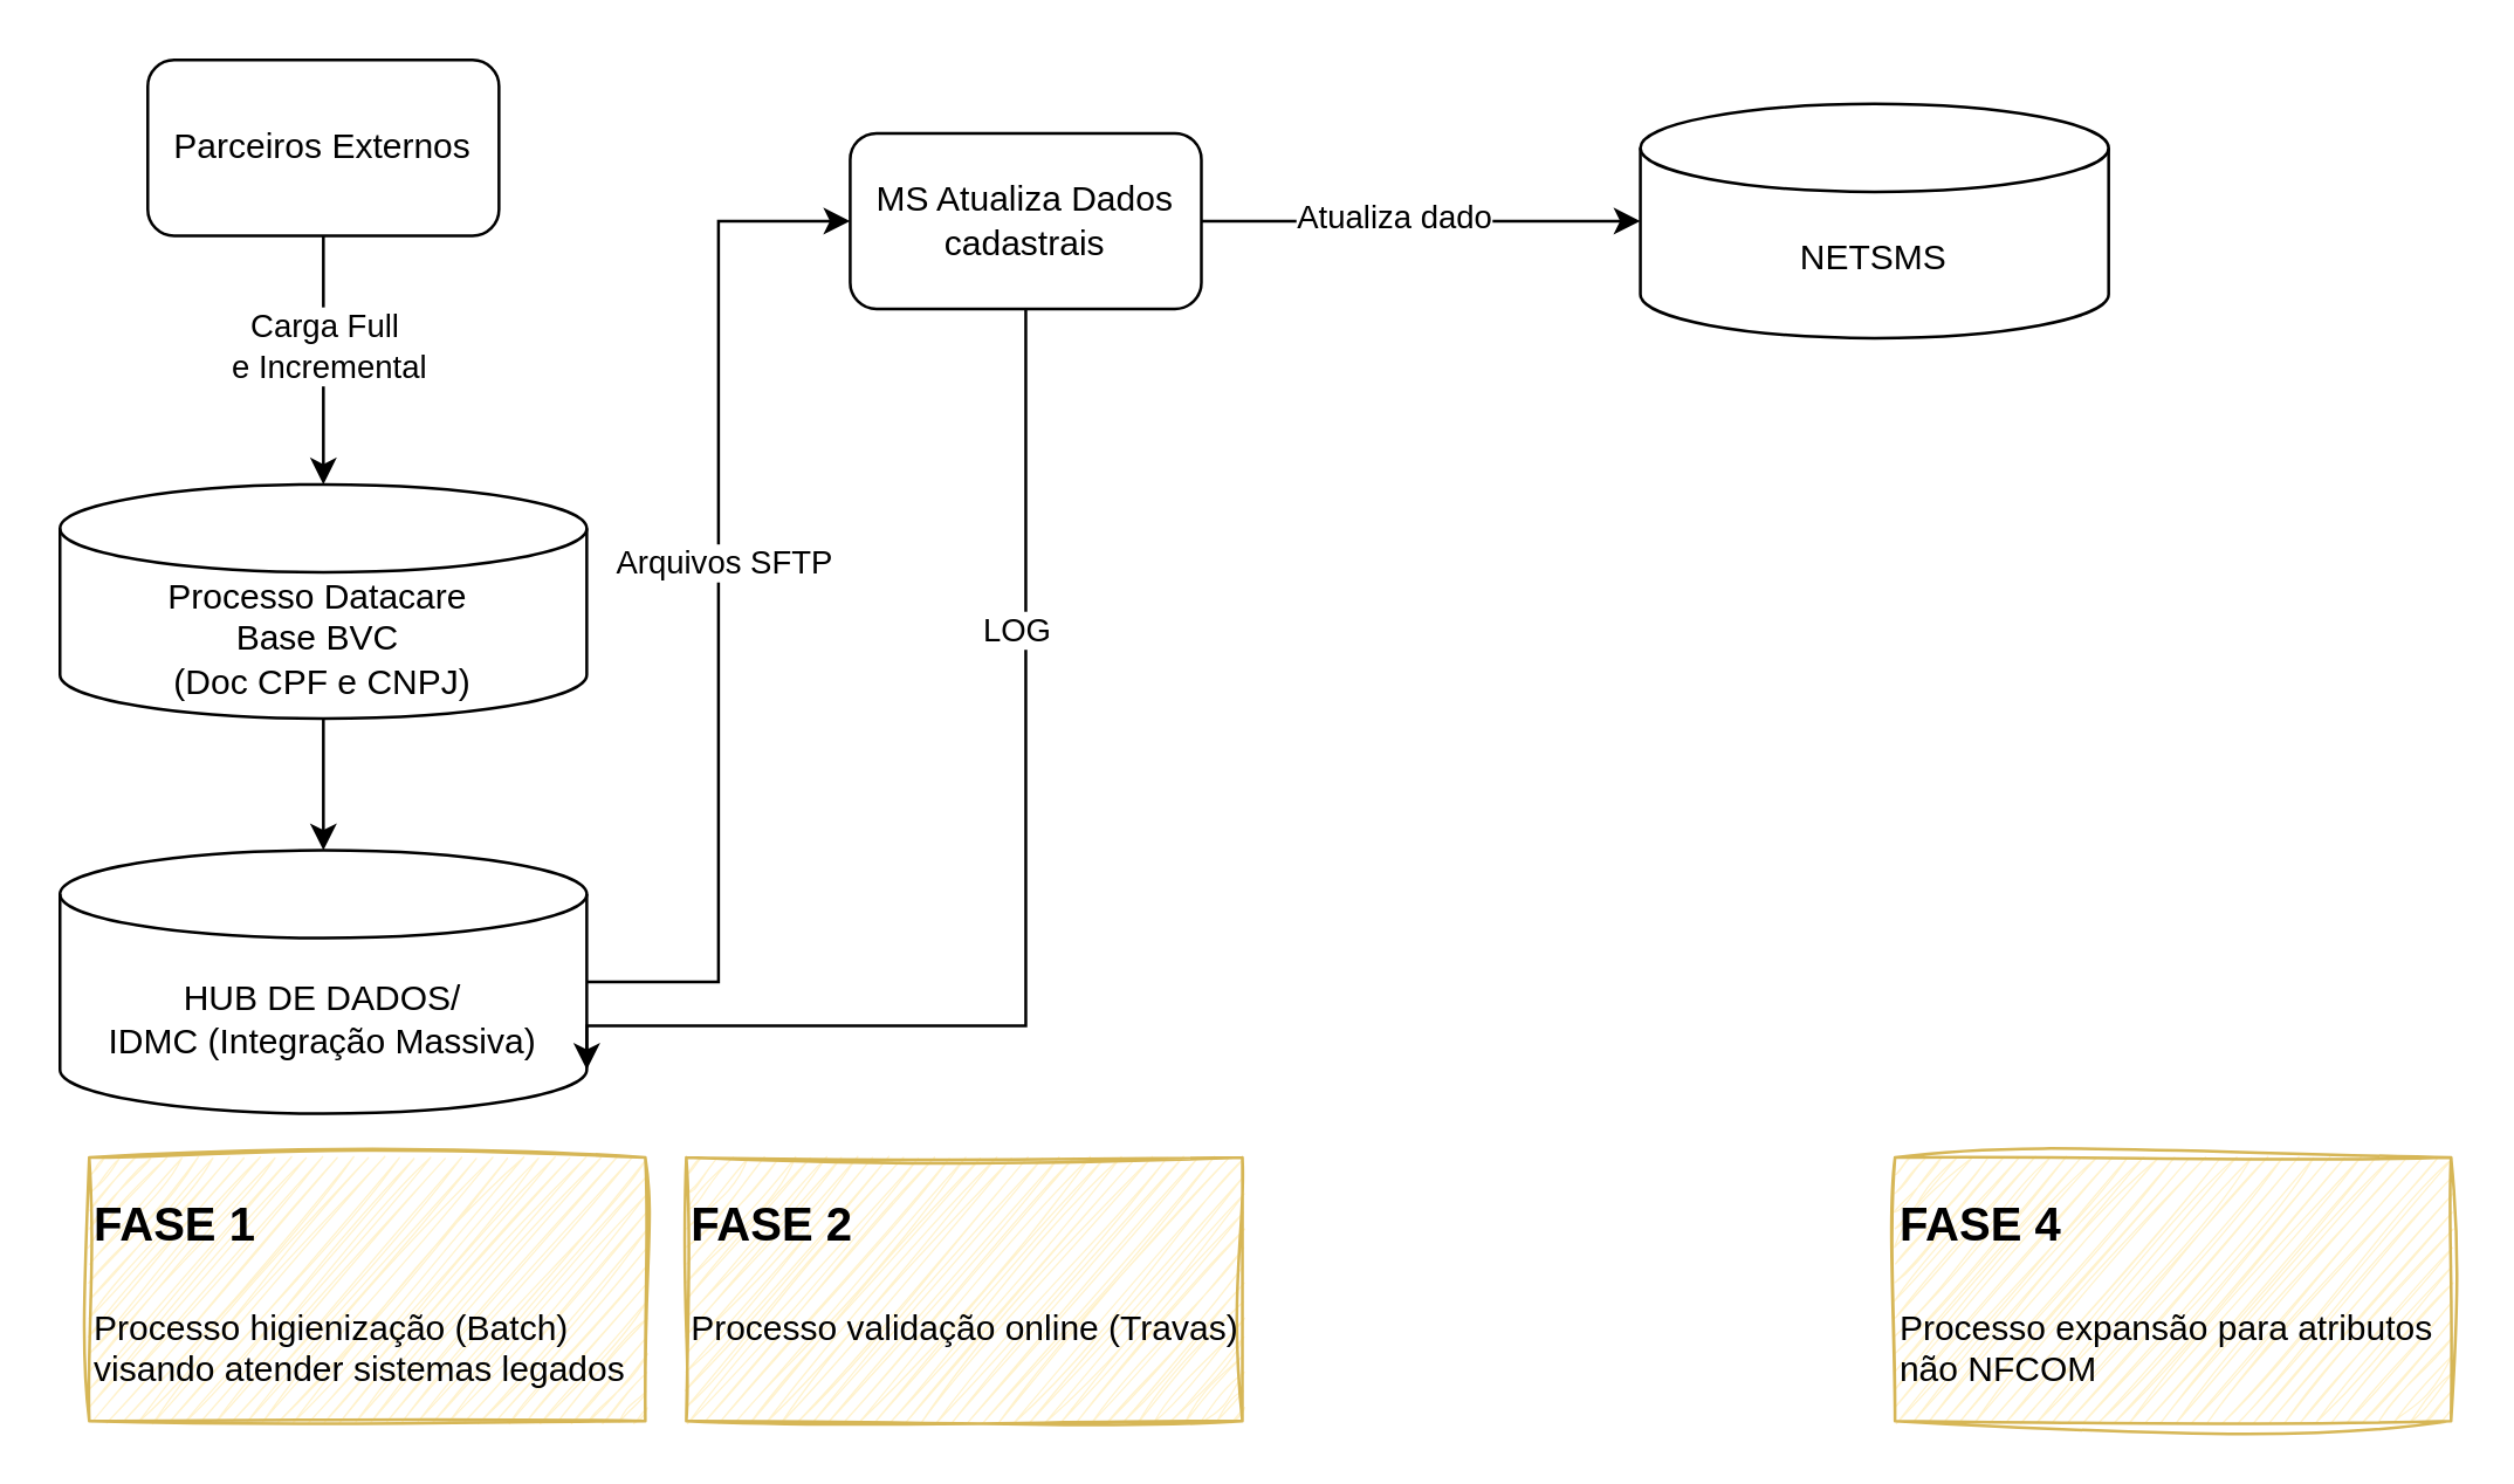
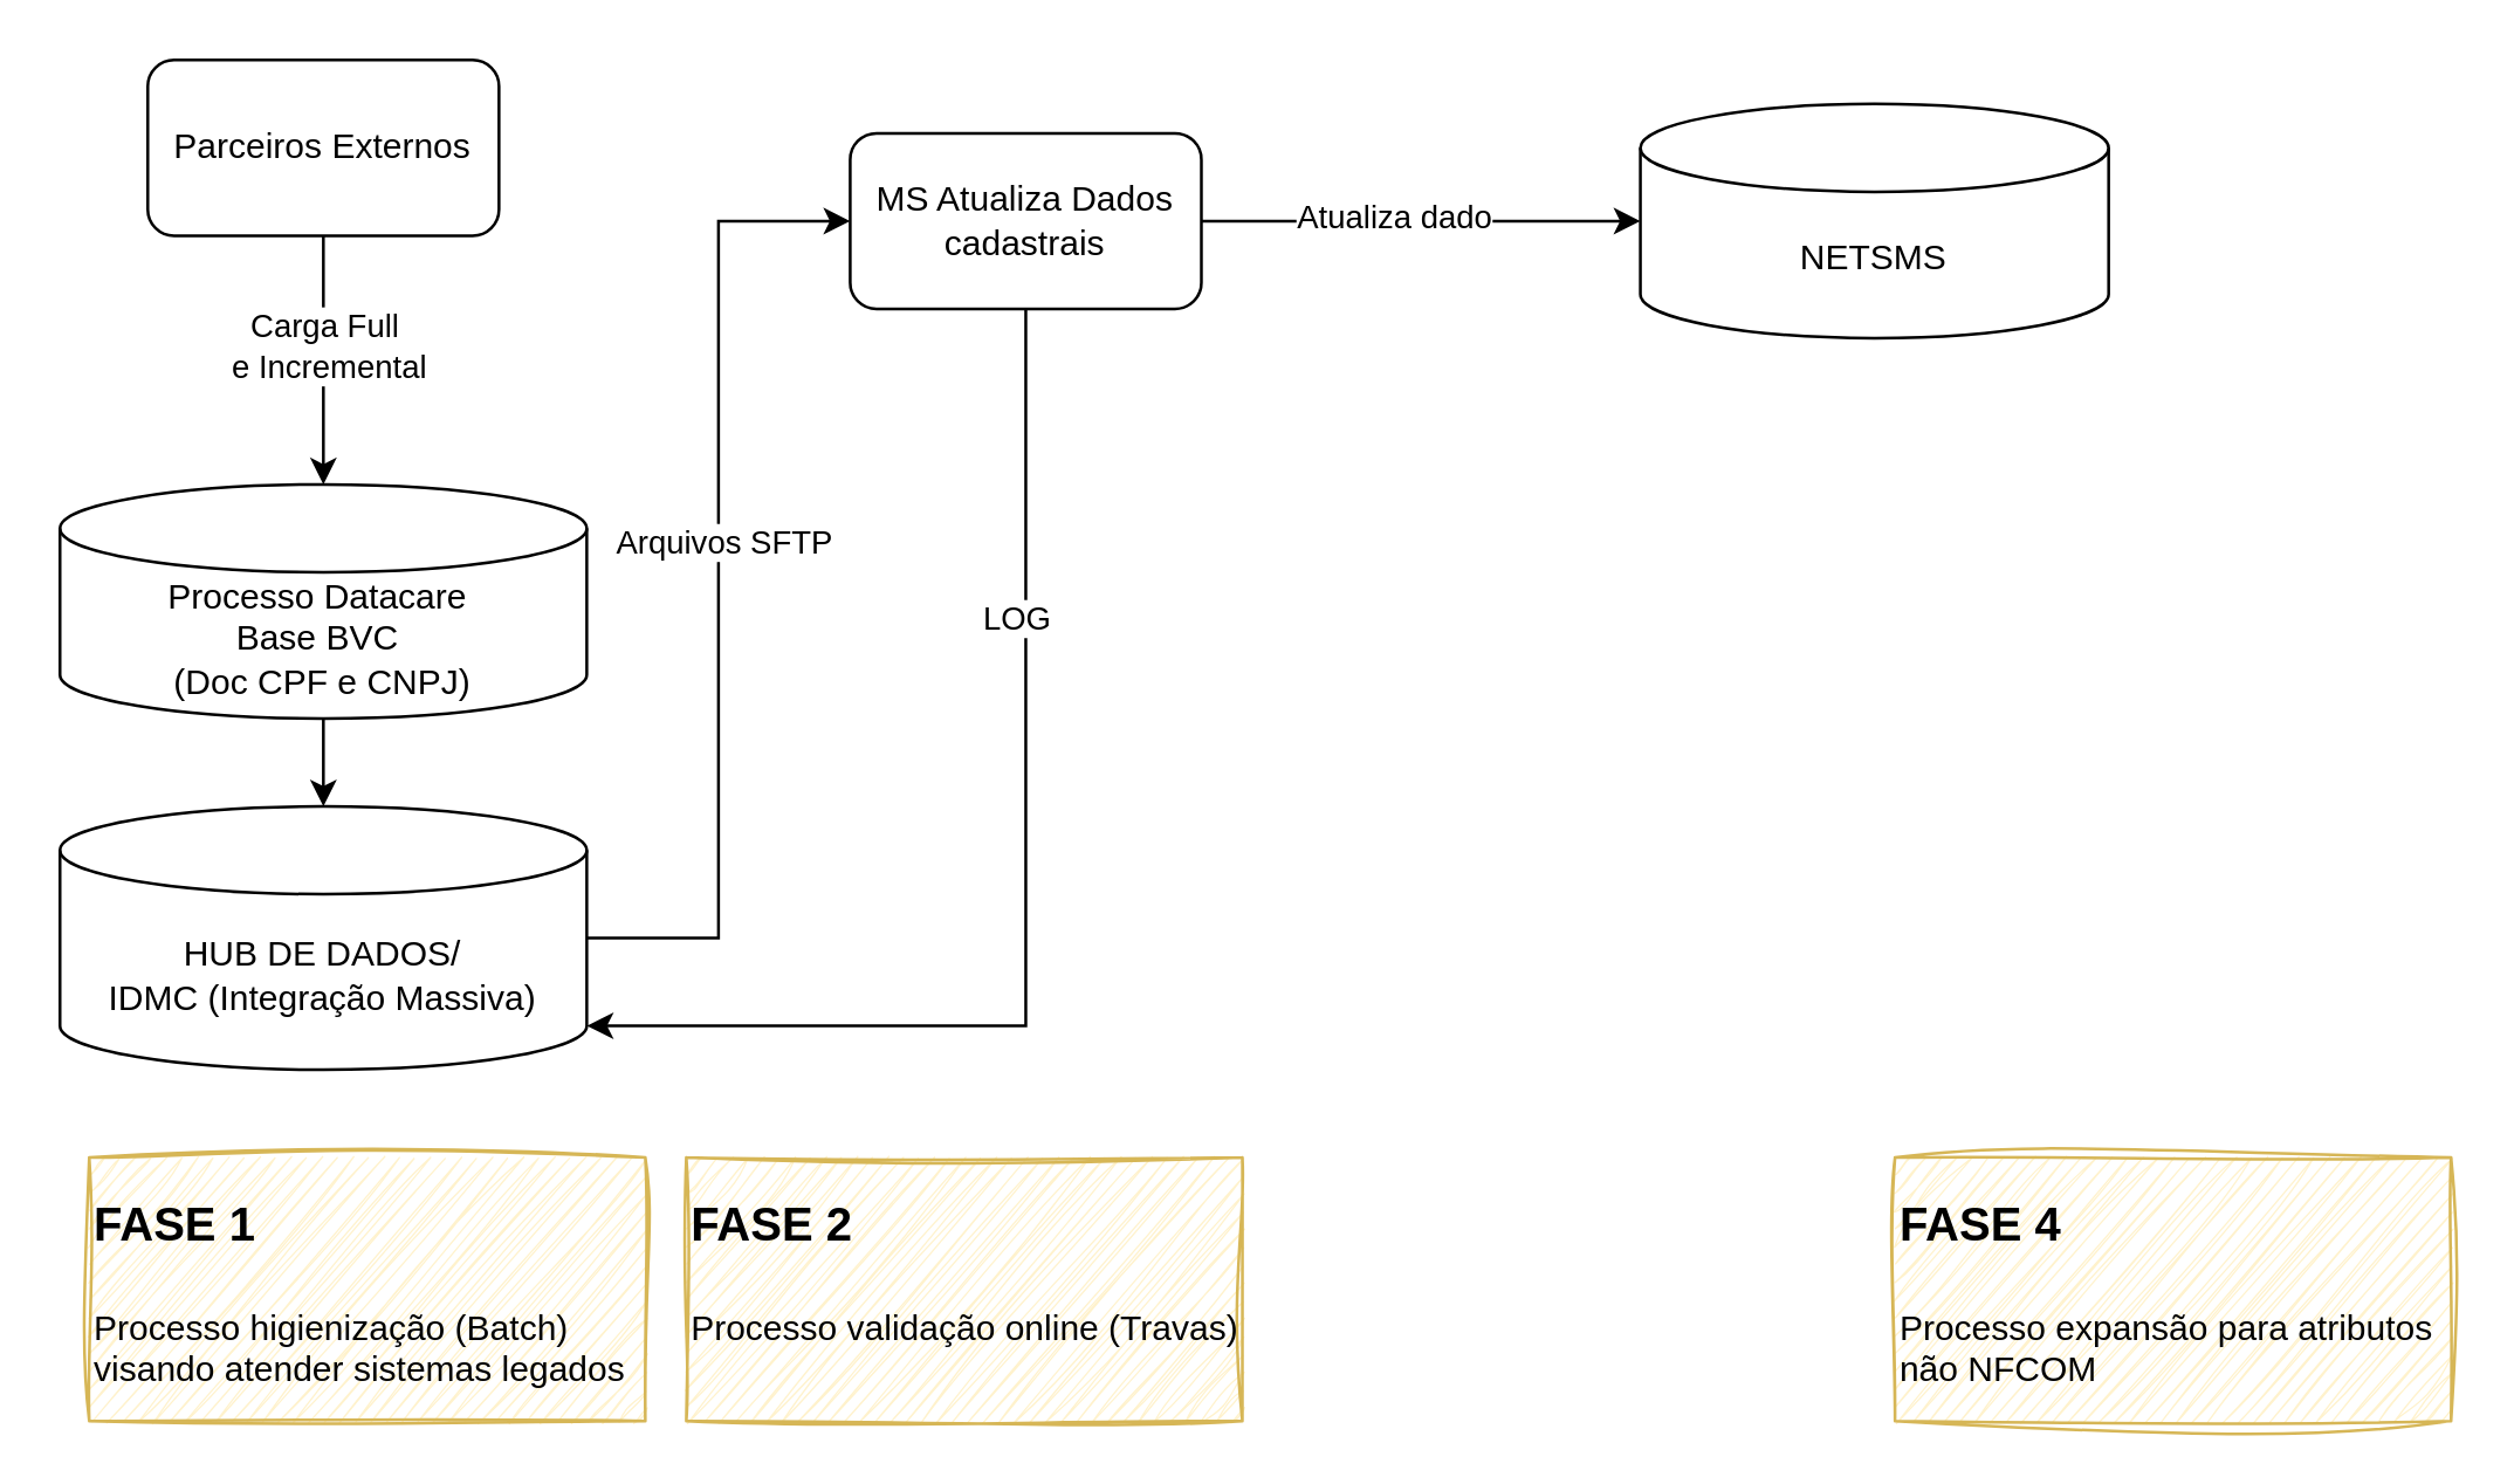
  <mxCell id="0" />
  <mxCell id="1" parent="0" />
  <mxCell id="2" style="edgeStyle=orthogonalEdgeStyle;rounded=0;orthogonalLoop=1;jettySize=auto;html=1;" edge="1" parent="1" source="3" target="14"><mxGeometry relative="1" as="geometry" /></mxCell>
  <mxCell id="3" value="Processo Datacare&amp;nbsp;&lt;div&gt;Base BVC&amp;nbsp;&lt;div&gt;(Doc CPF e CNPJ)&lt;/div&gt;&lt;/div&gt;" style="shape=cylinder3;whiteSpace=wrap;html=1;boundedLbl=1;backgroundOutline=1;size=15;" parent="1" vertex="1"><mxGeometry y="165" width="180" height="80" as="geometry" x="20" /></mxCell>
  <mxCell id="4" value="Parceiros Externos" style="rounded=1;whiteSpace=wrap;html=1;" parent="1" vertex="1"><mxGeometry x="50" y="20" width="120" height="60" as="geometry" /></mxCell>
  <mxCell id="5" style="edgeStyle=orthogonalEdgeStyle;rounded=0;orthogonalLoop=1;jettySize=auto;html=1;entryX=0.5;entryY=0;entryDx=0;entryDy=0;entryPerimeter=0;" parent="1" source="4" target="3" edge="1"><mxGeometry relative="1" as="geometry" /></mxCell>
  <mxCell id="6" value="Carga Full&amp;nbsp;&lt;div&gt;e Incremental&lt;/div&gt;" style="edgeLabel;html=1;align=center;verticalAlign=middle;resizable=0;points=[];" parent="5" vertex="1" connectable="0"><mxGeometry x="-0.131" y="1" relative="1" as="geometry"><mxPoint as="offset" /></mxGeometry></mxCell>
  <mxCell id="7" value="&lt;h1 style=&quot;margin-top: 0px;&quot;&gt;&lt;font style=&quot;font-size: 16px;&quot;&gt;FASE 1&lt;/font&gt;&lt;/h1&gt;&lt;p&gt;Processo higienização (Batch) visando atender sistemas legados&lt;/p&gt;" style="text;html=1;whiteSpace=wrap;overflow=hidden;rounded=0;strokeColor=#d6b656;fillColor=#fff2cc;sketch=1;curveFitting=1;jiggle=2;" vertex="1" parent="1"><mxGeometry x="30" y="395" width="190" height="90" as="geometry" /></mxCell>
  <mxCell id="8" value="&lt;h1 style=&quot;margin-top: 0px;&quot;&gt;&lt;font style=&quot;font-size: 16px;&quot;&gt;FASE 2&lt;/font&gt;&lt;/h1&gt;&lt;p&gt;Processo validação online (Travas)&lt;/p&gt;" style="text;html=1;whiteSpace=wrap;overflow=hidden;rounded=0;strokeColor=#d6b656;fillColor=#fff2cc;sketch=1;curveFitting=1;jiggle=2;" vertex="1" parent="1"><mxGeometry x="234" y="395" width="190" height="90" as="geometry" /></mxCell>
  <mxCell id="9" value="&lt;h1 style=&quot;margin-top: 0px;&quot;&gt;&lt;font style=&quot;font-size: 16px;&quot;&gt;FASE 4&lt;/font&gt;&lt;/h1&gt;&lt;p&gt;Processo expansão para atributos não NFCOM&lt;/p&gt;" style="text;html=1;whiteSpace=wrap;overflow=hidden;rounded=0;strokeColor=#d6b656;fillColor=#fff2cc;sketch=1;curveFitting=1;jiggle=2;" vertex="1" parent="1"><mxGeometry x="647" y="395" width="190" height="90" as="geometry" /></mxCell>
  <mxCell id="10" value="NETSMS" style="shape=cylinder3;whiteSpace=wrap;html=1;boundedLbl=1;backgroundOutline=1;size=15;" vertex="1" parent="1"><mxGeometry x="560" y="35" width="160" height="80" as="geometry" /></mxCell>
  <mxCell id="11" value="MS Atualiza Dados cadastrais" style="rounded=1;whiteSpace=wrap;html=1;" vertex="1" parent="1"><mxGeometry x="290" y="45" width="120" height="60" as="geometry" /></mxCell>
  <mxCell id="12" style="edgeStyle=orthogonalEdgeStyle;rounded=0;orthogonalLoop=1;jettySize=auto;html=1;entryX=0;entryY=0.5;entryDx=0;entryDy=0;" edge="1" parent="1" source="14" target="11"><mxGeometry relative="1" as="geometry" /></mxCell>
  <mxCell id="13" value="Arquivos SFTP" style="edgeLabel;html=1;align=center;verticalAlign=middle;resizable=0;points=[];" vertex="1" connectable="0" parent="12"><mxGeometry x="0.082" y="-1" relative="1" as="geometry"><mxPoint as="offset" /></mxGeometry></mxCell>
- <mxCell id="14" value="HUB DE DADOS/&lt;div&gt;IDMC (Integração Massiva)&lt;/div&gt;" style="shape=cylinder3;whiteSpace=wrap;html=1;boundedLbl=1;backgroundOutline=1;size=15;" vertex="1" parent="1"><mxGeometry x="20" y="290" width="180" height="90" as="geometry" /></mxCell>
+ <mxCell id="14" value="HUB DE DADOS/&lt;div&gt;IDMC (Integração Massiva)&lt;/div&gt;" style="shape=cylinder3;whiteSpace=wrap;html=1;boundedLbl=1;backgroundOutline=1;size=15;" vertex="1" parent="1"><mxGeometry y="275" width="180" height="90" as="geometry" x="20" /></mxCell>
  <mxCell id="15" style="edgeStyle=orthogonalEdgeStyle;rounded=0;orthogonalLoop=1;jettySize=auto;html=1;entryX=1;entryY=1;entryDx=0;entryDy=-15;entryPerimeter=0;" edge="1" parent="1" source="11" target="14"><mxGeometry relative="1" as="geometry"><Array as="points"><mxPoint x="350" y="350" /></Array></mxGeometry></mxCell>
  <mxCell id="16" value="LOG" style="edgeLabel;html=1;align=center;verticalAlign=middle;resizable=0;points=[];" vertex="1" connectable="0" parent="15"><mxGeometry x="-0.469" y="-4" relative="1" as="geometry"><mxPoint as="offset" /></mxGeometry></mxCell>
  <mxCell id="17" style="edgeStyle=orthogonalEdgeStyle;rounded=0;orthogonalLoop=1;jettySize=auto;html=1;entryX=0;entryY=0.5;entryDx=0;entryDy=0;entryPerimeter=0;" edge="1" parent="1" source="11" target="10"><mxGeometry relative="1" as="geometry" /></mxCell>
  <mxCell id="18" value="Atualiza dado" style="edgeLabel;html=1;align=center;verticalAlign=middle;resizable=0;points=[];" vertex="1" connectable="0" parent="17"><mxGeometry x="-0.133" y="2" relative="1" as="geometry"><mxPoint as="offset" /></mxGeometry></mxCell>
